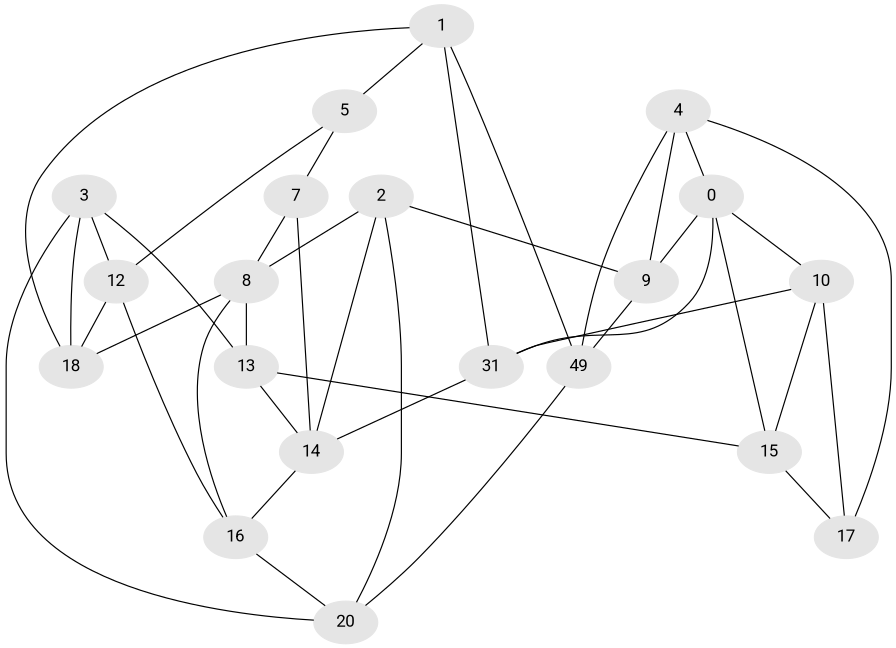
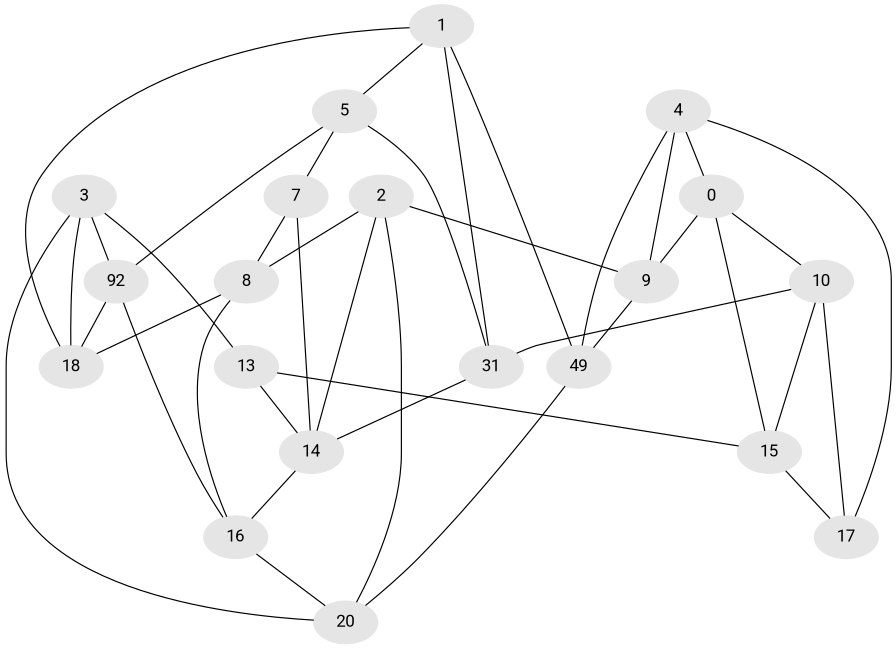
  graph {
    fontname=Roboto
    node [color=gray90 fontname=Roboto style=filled]
    edge [fontname=Roboto]
    1
    5
    n3 [label=31]
    18
    n5 [label=49]
-   12
+   12 [label=92]
    7
    14
    20
    2
    8
    9
    13
    16
    3
    15
    4
    n18 [label=0]
    17
    10
    1 -- 5
    1 -- n3
    1 -- 18
    1 -- n5
-   n18 -- n3
+   5 -- n3
    5 -- 12
    5 -- 7
    n3 -- 14
    n5 -- 20
    12 -- 18
    12 -- 16
    7 -- 14
    7 -- 8
    14 -- 16
    2 -- 14
    2 -- 20
    2 -- 8
    2 -- 9
    8 -- 18
-   8 -- 13
    8 -- 16
    9 -- n5
    13 -- 14
    13 -- 15
    16 -- 20
    3 -- 18
    3 -- 12
    3 -- 20
    3 -- 13
    15 -- 17
    4 -- n5
    4 -- 9
    4 -- n18
    4 -- 17
    n18 -- 9
    n18 -- 15
    n18 -- 10
    10 -- n3
    10 -- 15
    10 -- 17
  }
